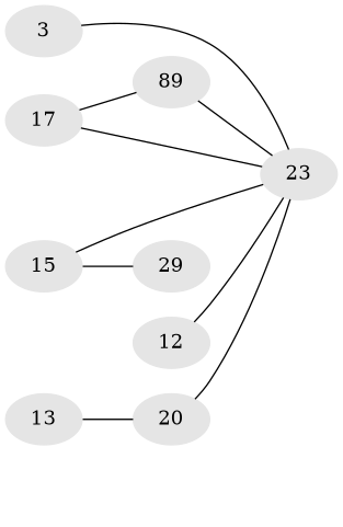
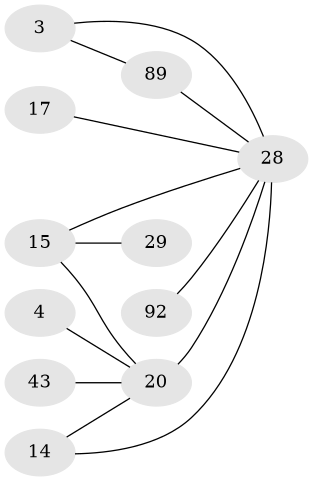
  graph {
    rankdir=LR
    node [color=gray90 style=filled]
    edge [weight=1.0]
+   4
    20
-   23
+   23 [label=28]
    n4 [label=3]
    n5 [label=89]
-   12
-   13
+   12 [label=92]
+   13 [label=43]
+   14
    15
    n10 [label=29]
    17
+   4 -- 20
    20 -- 23
    n4 -- 23
-   17 -- n5
+   n4 -- n5
    n5 -- 23 [weight=2.0]
    12 -- 23
    13 -- 20
+   14 -- 20
+   14 -- 23
+   15 -- 20
    15 -- 23
    15 -- n10
    17 -- 23
  }
